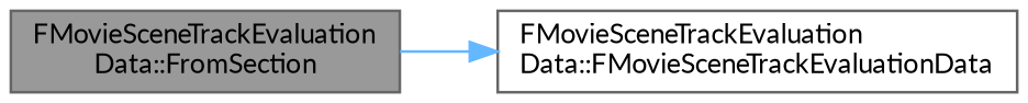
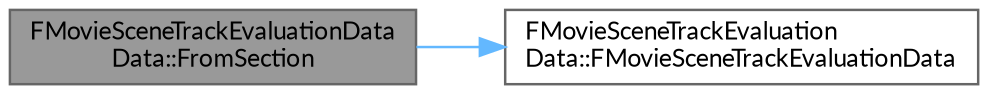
  digraph {
    rankdir=LR
    fontname=Lato
    node [fontname=Lato fontsize=10 shape=box style=filled]
-   n1 [color=gray40 fillcolor=grey60 fontcolor=black height=0.2 label="FMovieSceneTrackEvaluation\lData::FromSection" width=0.4]
+   n1 [color=gray40 fillcolor=grey60 fontcolor=black height=0.2 label="FMovieSceneTrackEvaluationData\lData::FromSection" width=0.4]
    n2 [color=grey40 fillcolor=white height=0.2 label="FMovieSceneTrackEvaluation\lData::FMovieSceneTrackEvaluationData" width=0.4]
    n1 -> n2 [color=steelblue1 fontname=Lato fontsize=10 labelfontname=Helvetica labelfontsize=10 style=solid]
  }
